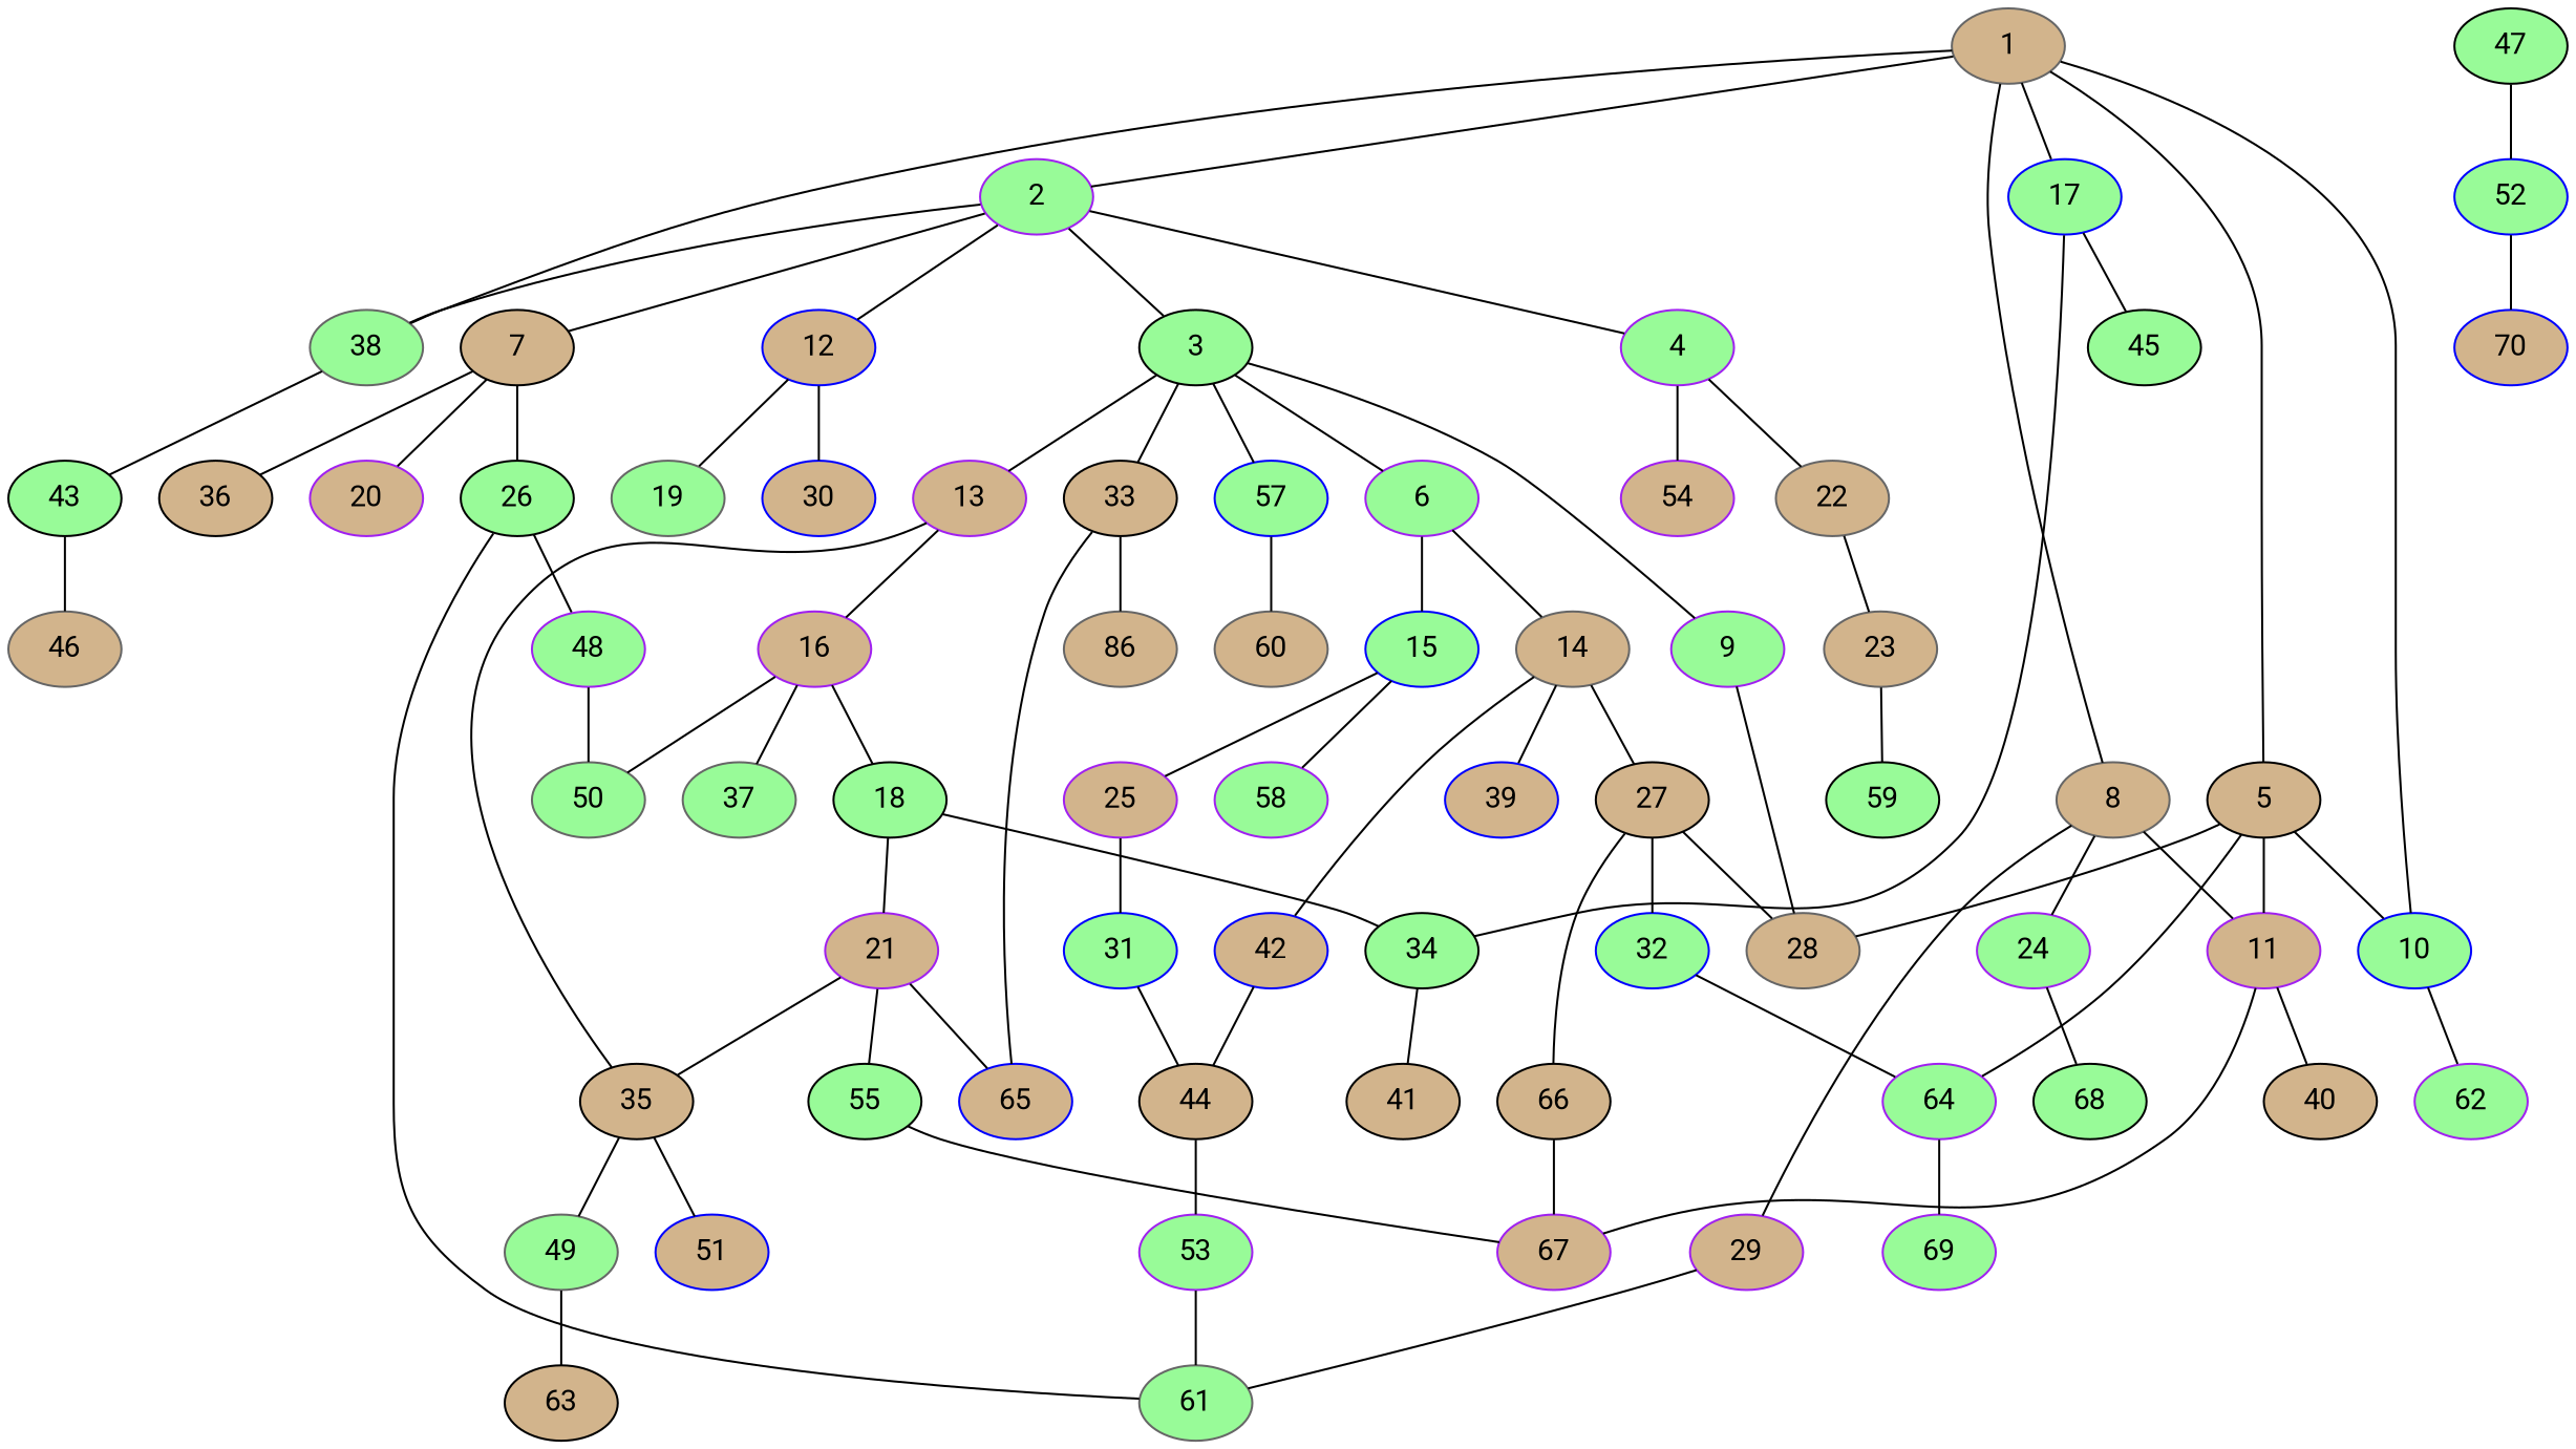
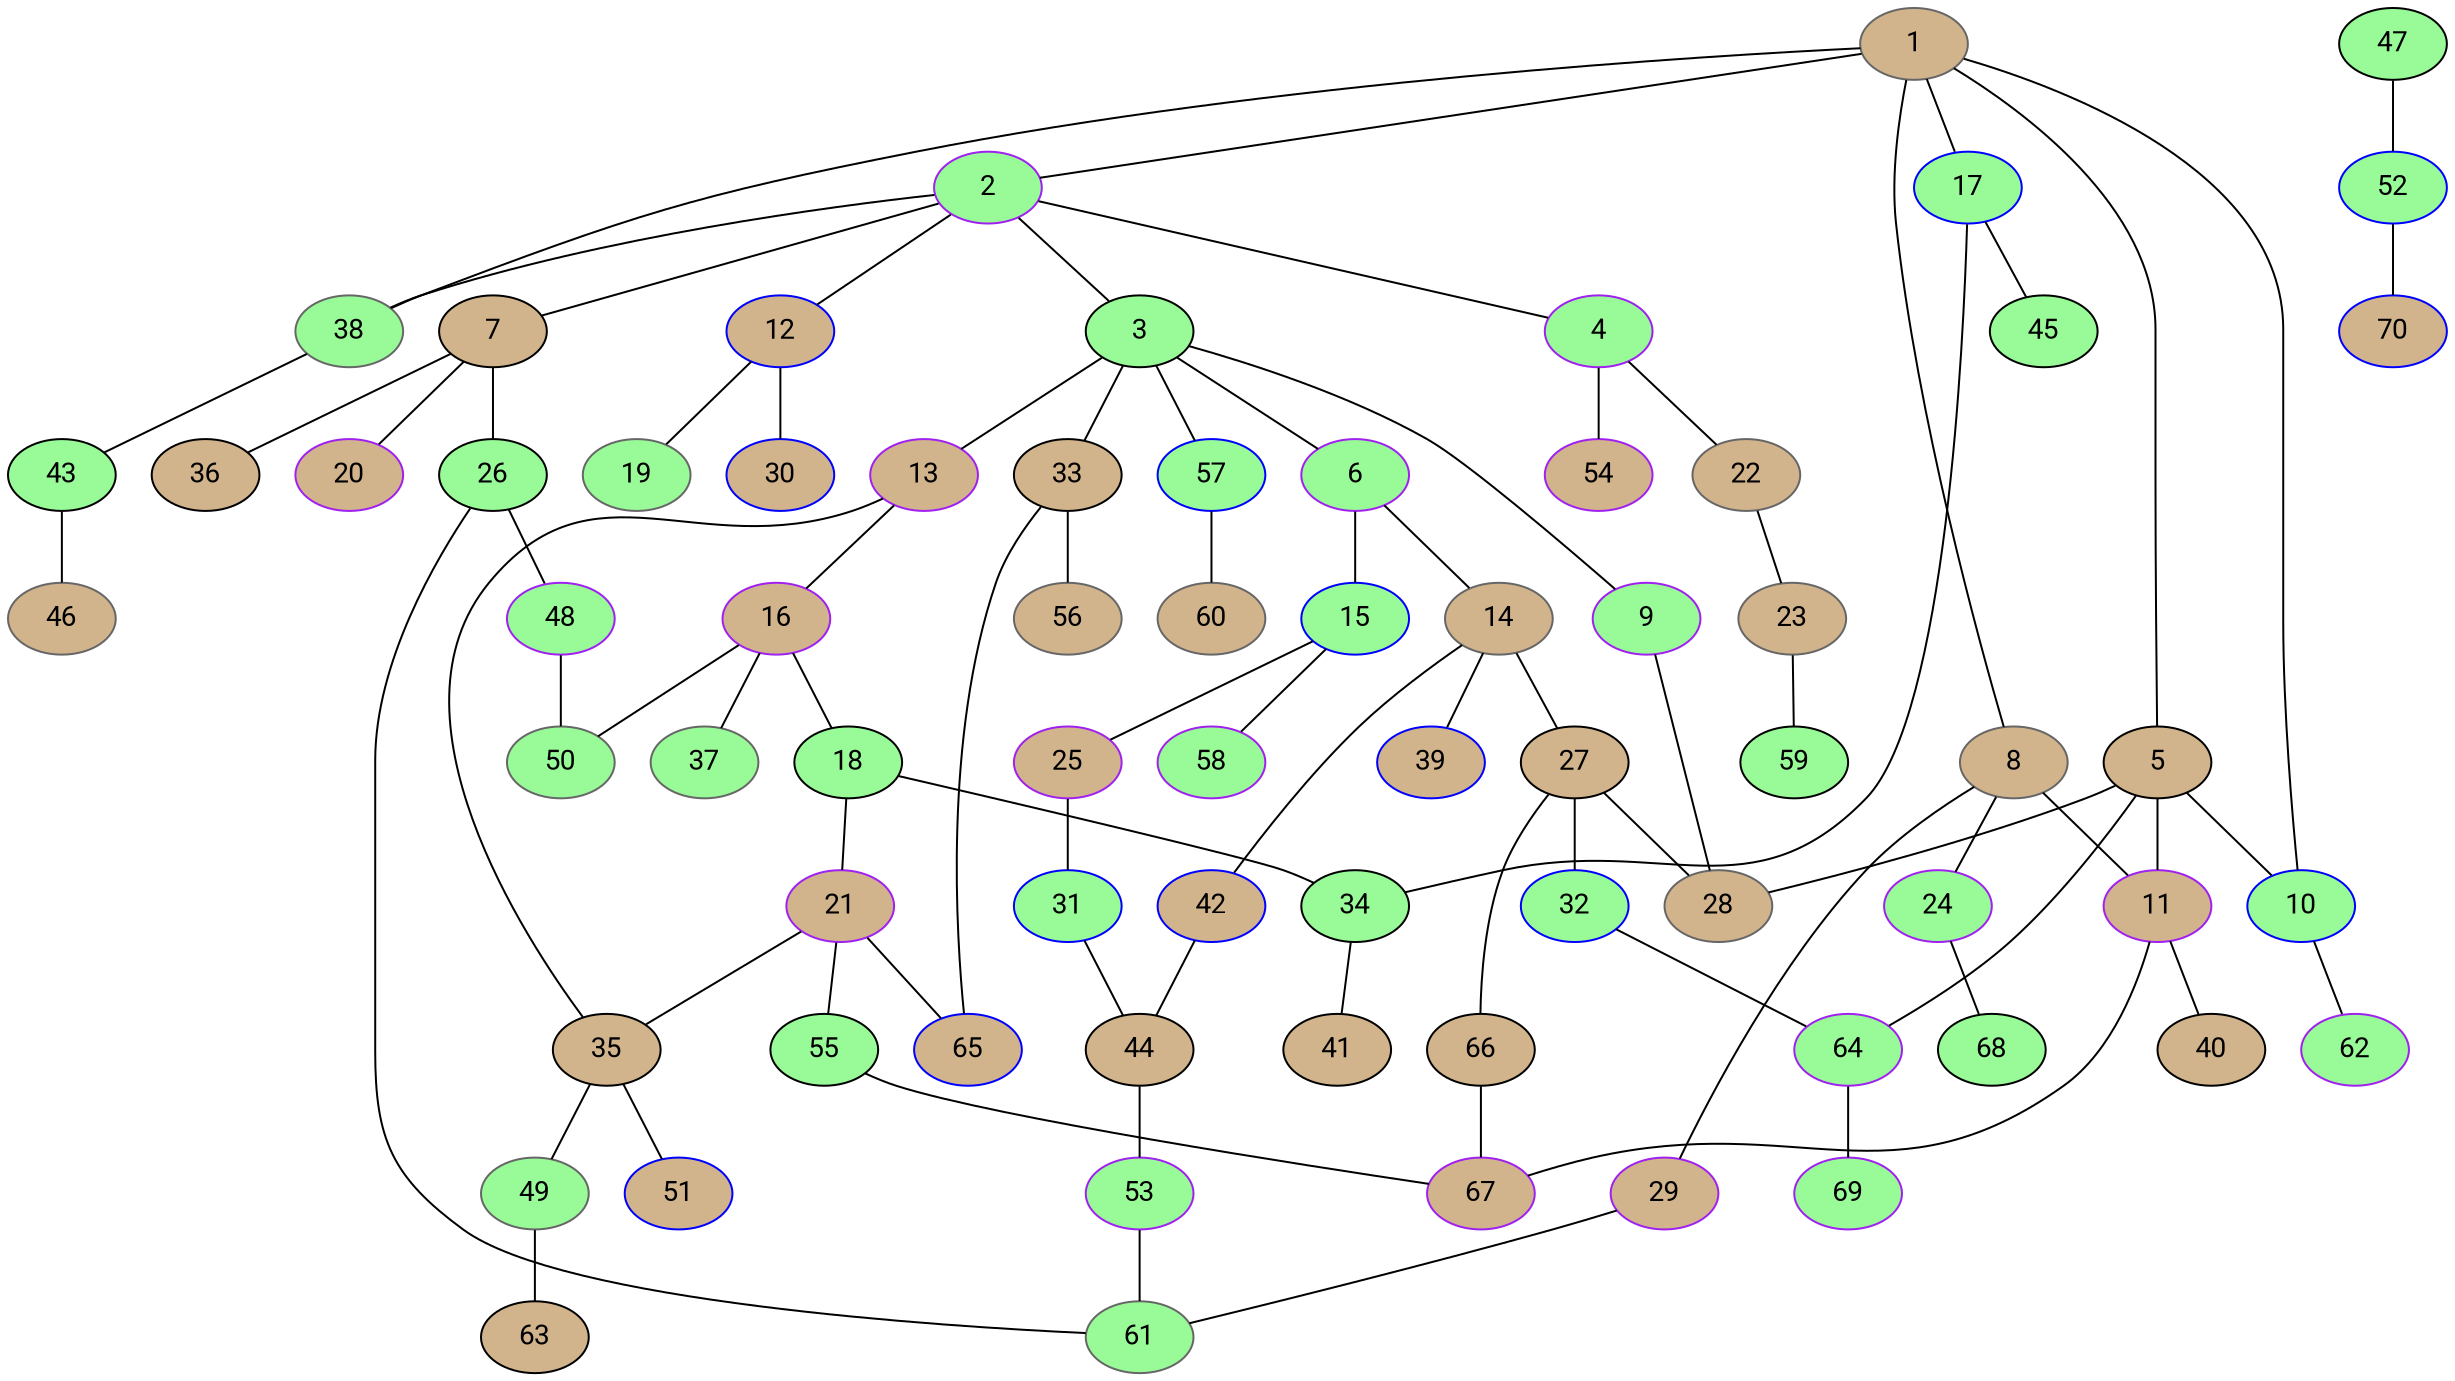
  graph {
    fontname=Roboto
    node [color=black fillcolor=tan fontname=Roboto style=filled]
    edge [fontname=Roboto]
    1 [color=gray40]
    2 [color=purple fillcolor=palegreen]
    5
    8 [color=gray40]
    10 [color=blue fillcolor=palegreen]
    17 [color=blue fillcolor=palegreen]
    38 [color=gray40 fillcolor=palegreen]
    3 [fillcolor=palegreen]
    4 [color=purple fillcolor=palegreen]
    7
    12 [color=blue]
    11 [color=purple]
    28 [color=gray40]
    64 [color=purple fillcolor=palegreen]
    24 [color=purple fillcolor=palegreen]
    29 [color=purple]
    62 [color=purple fillcolor=palegreen]
    34 [fillcolor=palegreen]
    45 [fillcolor=palegreen]
    43 [fillcolor=palegreen]
    6 [color=purple fillcolor=palegreen]
    9 [color=purple fillcolor=palegreen]
    13 [color=purple]
    33
    57 [color=blue fillcolor=palegreen]
    22 [color=gray40]
    54 [color=purple]
    20 [color=purple]
    26 [fillcolor=palegreen]
    36
    19 [color=gray40 fillcolor=palegreen]
    30 [color=blue]
    47 [fillcolor=palegreen]
    52 [color=blue fillcolor=palegreen]
    40
    67 [color=purple]
    69 [color=purple fillcolor=palegreen]
    68 [fillcolor=palegreen]
    61 [color=gray40 fillcolor=palegreen]
    41
    46 [color=gray40]
    14 [color=gray40]
    15 [color=blue fillcolor=palegreen]
    16 [color=purple]
    35
    65 [color=blue]
-   56 [color=gray40 label=86]
+   56 [color=gray40]
    60 [color=gray40]
    23 [color=gray40]
    48 [color=purple fillcolor=palegreen]
    70 [color=blue]
    27
    39 [color=blue]
    42 [color=blue]
    25 [color=purple]
    58 [color=purple fillcolor=palegreen]
    18 [fillcolor=palegreen]
    37 [color=gray40 fillcolor=palegreen]
    50 [color=gray40 fillcolor=palegreen]
    49 [color=gray40 fillcolor=palegreen]
    51 [color=blue]
    59 [fillcolor=palegreen]
    32 [color=blue fillcolor=palegreen]
    66
    44
    31 [color=blue fillcolor=palegreen]
    21 [color=purple]
    63
    53 [color=purple fillcolor=palegreen]
    55 [fillcolor=palegreen]
    1 -- 2
    1 -- 5
    1 -- 8
    1 -- 10
    1 -- 17
    1 -- 38
    2 -- 38
    2 -- 3
    2 -- 4
    2 -- 7
    2 -- 12
    5 -- 10
    5 -- 11
    5 -- 28
    5 -- 64
    8 -- 11
    8 -- 24
    8 -- 29
    10 -- 62
    17 -- 34
    17 -- 45
    38 -- 43
    3 -- 6
    3 -- 9
    3 -- 13
    3 -- 33
    3 -- 57
    4 -- 22
    4 -- 54
    7 -- 20
    7 -- 26
    7 -- 36
    12 -- 19
    12 -- 30
    11 -- 40
    11 -- 67
    64 -- 69
    24 -- 68
    29 -- 61
    34 -- 41
    43 -- 46
    6 -- 14
    6 -- 15
    9 -- 28
    13 -- 16
    13 -- 35
    33 -- 65
    33 -- 56
    57 -- 60
    22 -- 23
    26 -- 61
    26 -- 48
    47 -- 52
    52 -- 70
    14 -- 27
    14 -- 39
    14 -- 42
    15 -- 25
    15 -- 58
    16 -- 18
    16 -- 37
    16 -- 50
    35 -- 49
    35 -- 51
    23 -- 59
    48 -- 50
    27 -- 28
    27 -- 32
    27 -- 66
    42 -- 44
    25 -- 31
    18 -- 34
    18 -- 21
    49 -- 63
    32 -- 64
    66 -- 67
    44 -- 53
    31 -- 44
    21 -- 35
    21 -- 65
    21 -- 55
    53 -- 61
    55 -- 67
  }
